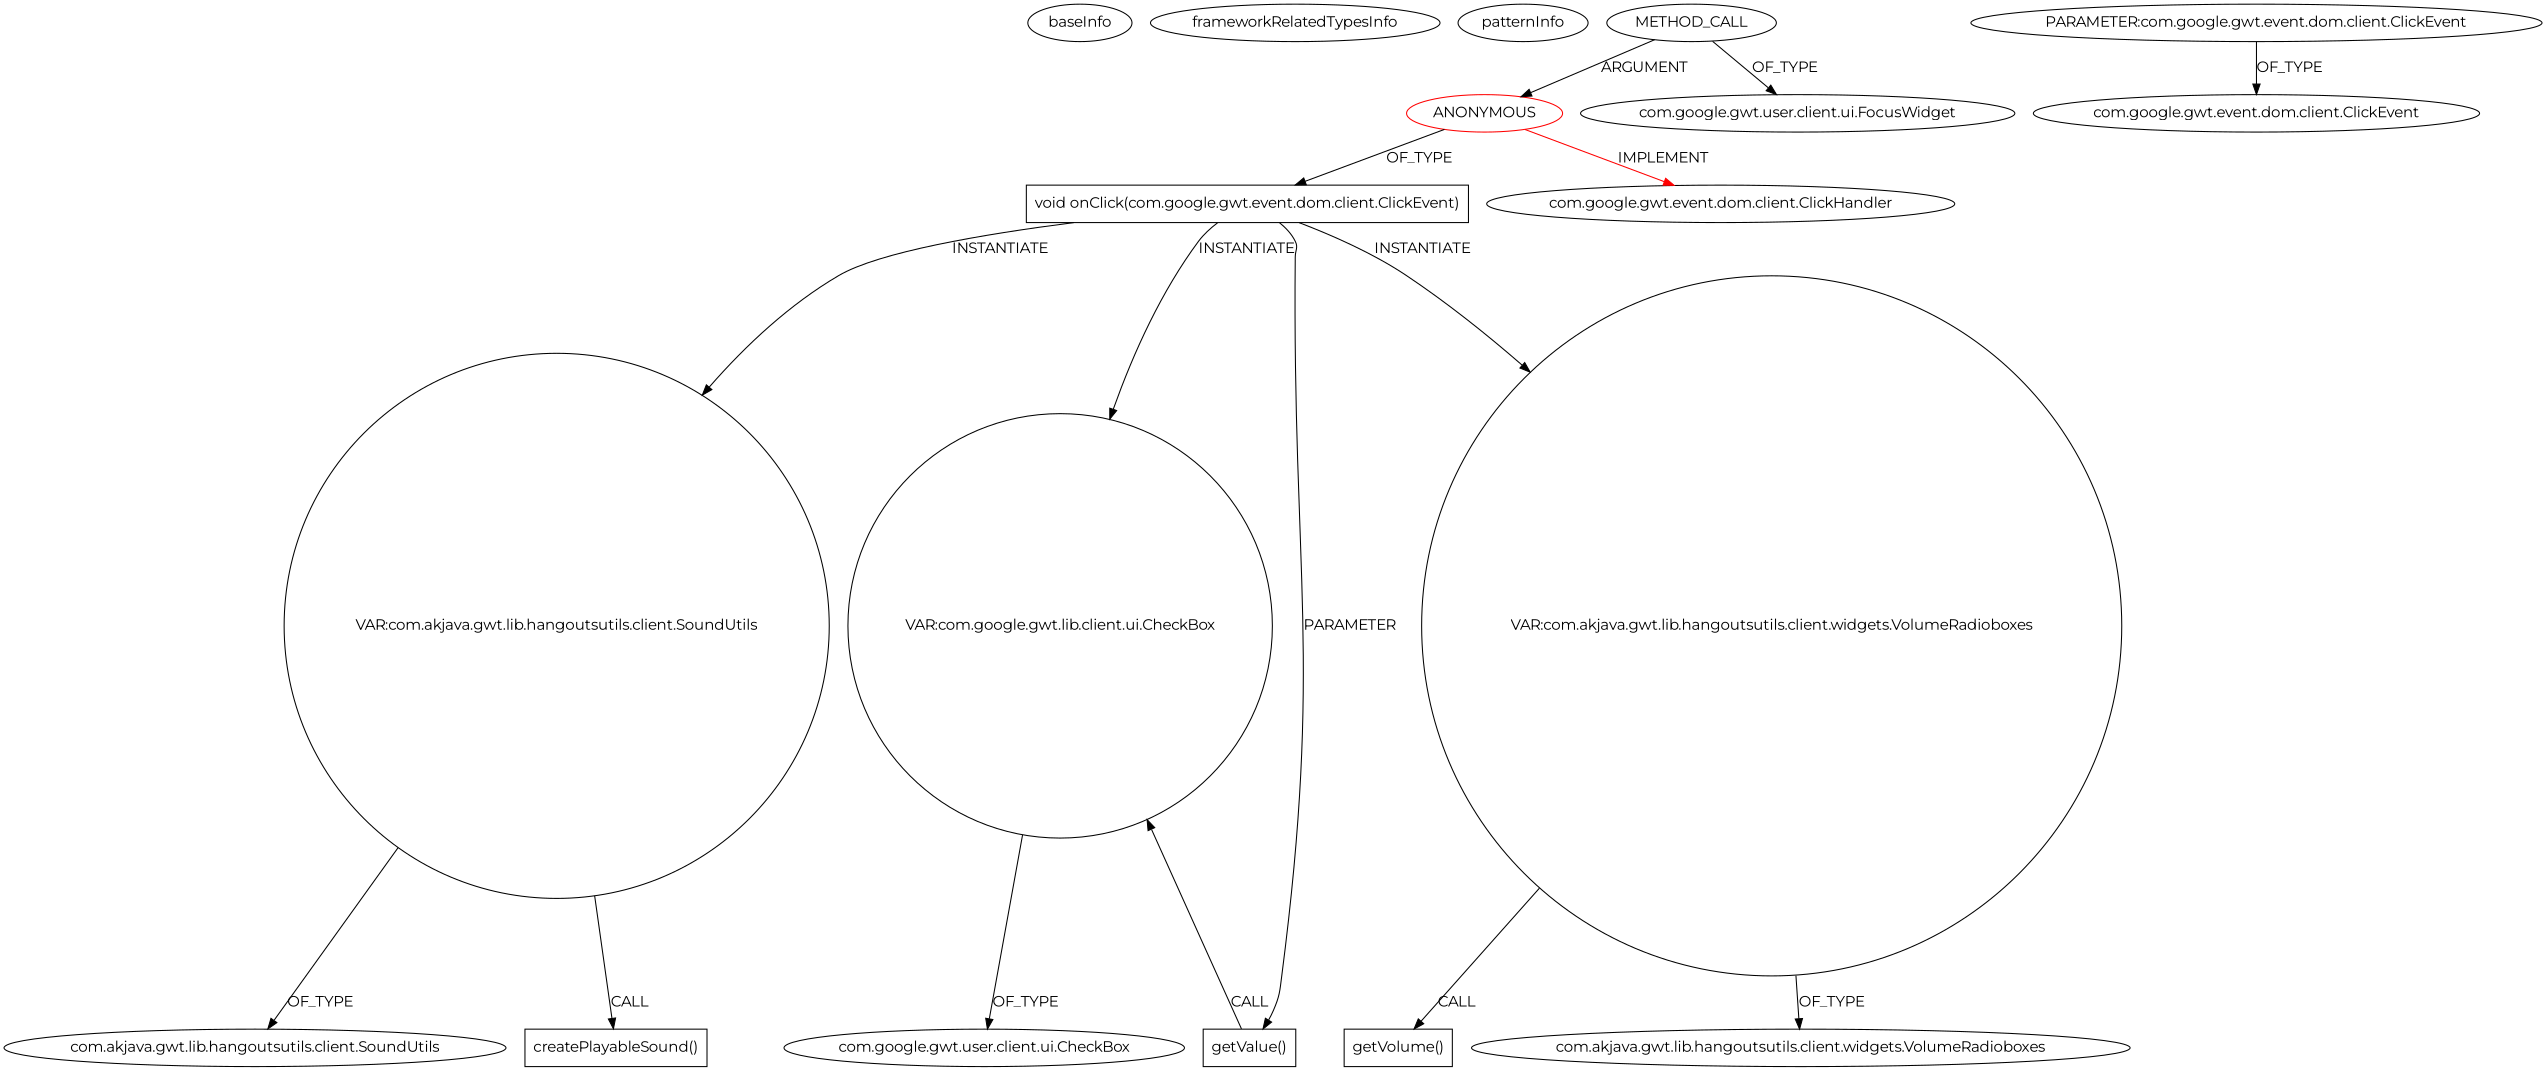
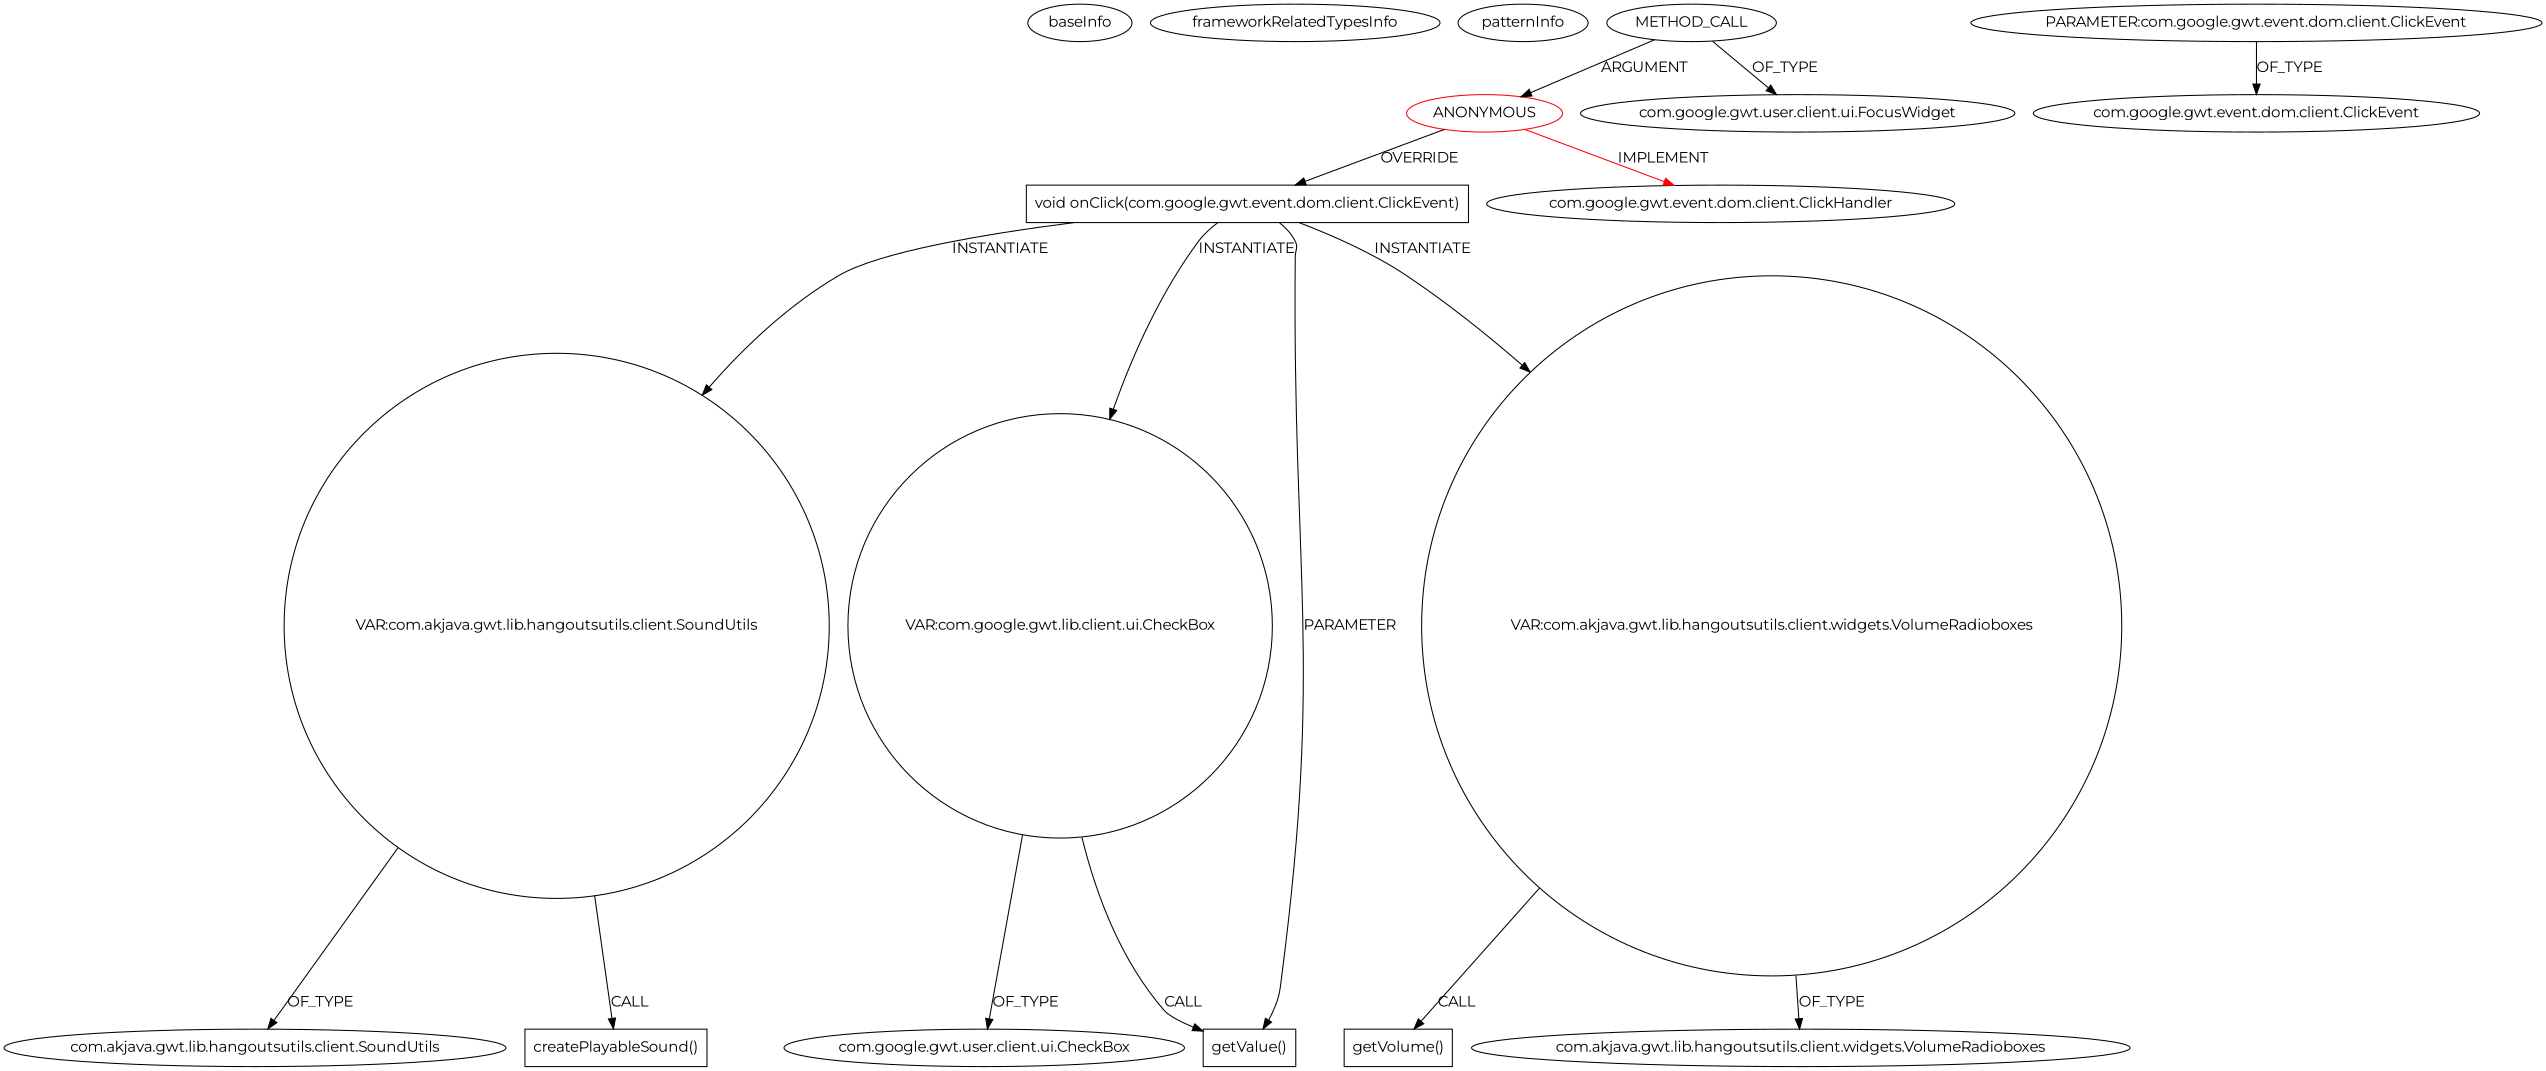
  digraph {
    fontname=Montserrat
    node [fontname=Montserrat isFrameworkType=false vertexType=FRAMEWORK_CLASS_TYPE]
    edge [fontname=Montserrat]
    baseInfo [category=pattern graphId=2124 isAnonymous=true possibleRelation=false isFrameworkType="" vertexType=""]
    frameworkRelatedTypesInfo [0="com.google.gwt.event.dom.client.ClickHandler" isFrameworkType="" vertexType=""]
    patternInfo [frequency=2.0 patternRootClient=0 isFrameworkType="" vertexType=""]
    n4 [label="com.akjava.gwt.lib.hangoutsutils.client.SoundUtils"]
    n5 [label="VAR:com.akjava.gwt.lib.hangoutsutils.client.SoundUtils" shape=circle vertexType=VARIABLE_EXPRESION]
    n6 [label="createPlayableSound()" shape=box vertexType=INSIDE_CALL]
    n7 [label="void onClick(com.google.gwt.event.dom.client.ClickEvent)" shape=box vertexType=OVERRIDING_METHOD_DECLARATION]
    n8 [label="VAR:com.google.gwt.lib.client.ui.CheckBox" shape=circle vertexType=VARIABLE_EXPRESION]
    n9 [label="VAR:com.akjava.gwt.lib.hangoutsutils.client.widgets.VolumeRadioboxes" shape=circle vertexType=VARIABLE_EXPRESION]
    n10 [label="getValue()" shape=box vertexType=INSIDE_CALL]
    n11 [label="com.google.gwt.user.client.ui.CheckBox"]
    n12 [label="PARAMETER:com.google.gwt.event.dom.client.ClickEvent" vertexType=PARAMETER_DECLARATION]
    n13 [label="com.google.gwt.event.dom.client.ClickEvent"]
    n14 [label="getVolume()" shape=box vertexType=INSIDE_CALL]
    n15 [label="com.akjava.gwt.lib.hangoutsutils.client.widgets.VolumeRadioboxes"]
    n16 [color=red label=ANONYMOUS vertexType=ROOT_ANONYMOUS_DECLARATION]
    n17 [label="com.google.gwt.event.dom.client.ClickHandler" vertexType=FRAMEWORK_INTERFACE_TYPE]
    n18 [label=METHOD_CALL vertexType=OUTSIDE_CALL]
    n19 [label="com.google.gwt.user.client.ui.FocusWidget"]
    n5 -> n4 [label=OF_TYPE]
    n5 -> n6 [label=CALL]
    n7 -> n5 [label=INSTANTIATE]
    n7 -> n8 [label=INSTANTIATE]
    n7 -> n9 [label=INSTANTIATE]
    n7 -> n10 [label=PARAMETER]
-   n10 -> n8 [label=CALL]
+   n8 -> n10 [label=CALL]
    n8 -> n11 [label=OF_TYPE]
    n9 -> n14 [label=CALL]
    n9 -> n15 [label=OF_TYPE]
    n12 -> n13 [label=OF_TYPE]
-   n16 -> n7 [label=OF_TYPE]
+   n16 -> n7 [label=OVERRIDE]
    n16 -> n17 [color=red label=IMPLEMENT]
    n18 -> n16 [label=ARGUMENT]
    n18 -> n19 [label=OF_TYPE]
  }
